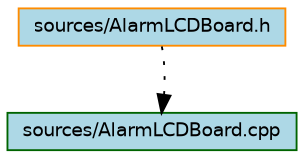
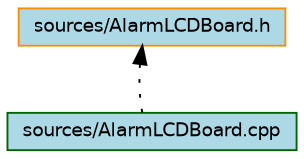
  digraph {
    node [fillcolor=lightblue fontname=Helvetica fontsize=10 shape=record style=filled]
    n1 [color=darkorange fontcolor=black height=0.2 label="sources/AlarmLCDBoard.h" width=0.4]
    n2 [color=darkgreen height=0.2 label="sources/AlarmLCDBoard.cpp" width=0.4]
-   n2 -> n1 [color=black dir=back fontname=Helvetica fontsize=10 labelfontname=Helvetica labelfontsize=10 style=dotted]
+   n1 -> n2 [color=black dir=back fontname=Helvetica fontsize=10 labelfontname=Helvetica labelfontsize=10 style=dotted]
  }
